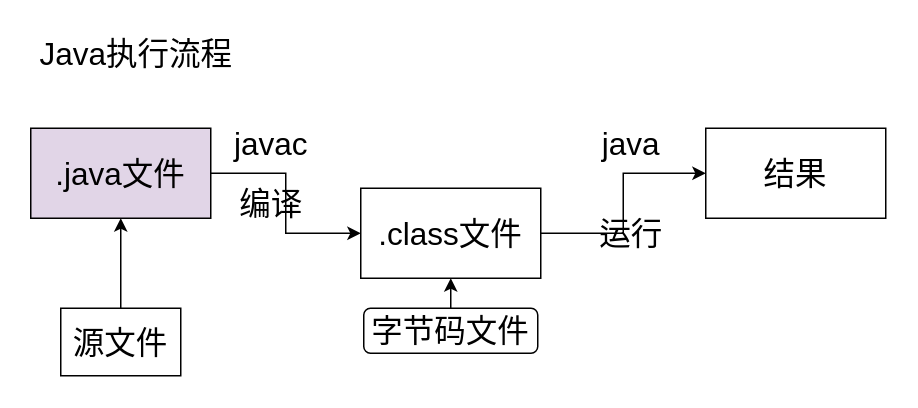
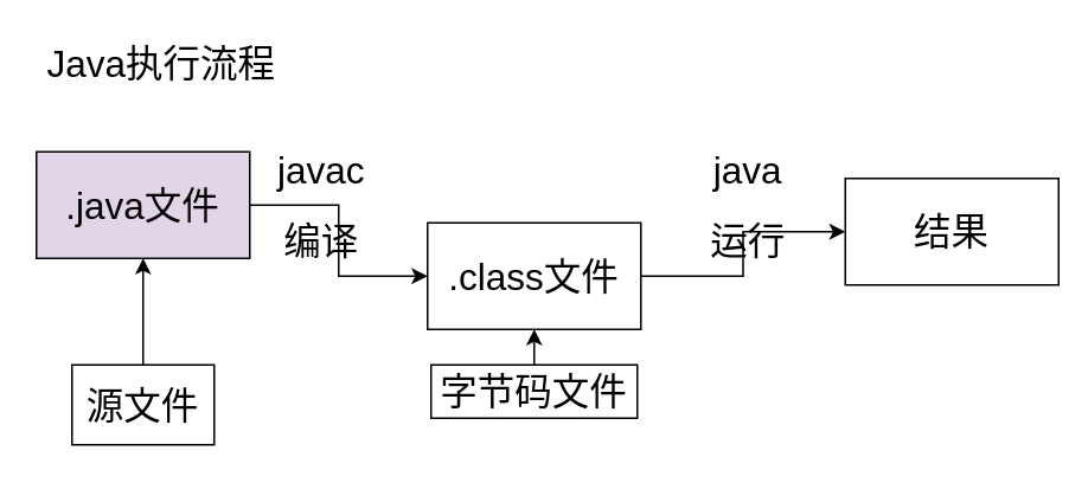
  <mxCell id="0" />
  <mxCell id="1" parent="0" />
  <mxCell id="2" style="edgeStyle=orthogonalEdgeStyle;rounded=0;orthogonalLoop=1;jettySize=auto;html=1;exitX=1;exitY=0.5;exitDx=0;exitDy=0;entryX=0;entryY=0.5;entryDx=0;entryDy=0;" edge="1" parent="1" source="3" target="5"><mxGeometry relative="1" as="geometry" /></mxCell>
  <mxCell id="3" value="&lt;font style=&quot;font-size: 21px&quot;&gt;.java文件&lt;/font&gt;" style="rounded=0;whiteSpace=wrap;html=1;fillColor=#e1d5e7;" vertex="1" parent="1"><mxGeometry x="20" y="85" width="120" height="60" as="geometry" /></mxCell>
  <mxCell id="4" style="edgeStyle=orthogonalEdgeStyle;rounded=0;orthogonalLoop=1;jettySize=auto;html=1;" edge="1" parent="1" source="5" target="6"><mxGeometry relative="1" as="geometry" /></mxCell>
  <mxCell id="5" value="&lt;font style=&quot;font-size: 21px&quot;&gt;.class文件&lt;/font&gt;" style="rounded=0;whiteSpace=wrap;html=1;" vertex="1" parent="1"><mxGeometry x="240" y="125" width="120" height="60" as="geometry" /></mxCell>
- <mxCell id="6" value="&lt;font style=&quot;font-size: 21px&quot;&gt;结果&lt;/font&gt;" style="rounded=0;whiteSpace=wrap;html=1;" vertex="1" parent="1"><mxGeometry x="470" y="85" width="120" height="60" as="geometry" /></mxCell>
+ <mxCell id="6" value="&lt;font style=&quot;font-size: 21px&quot;&gt;结果&lt;/font&gt;" style="rounded=0;whiteSpace=wrap;html=1;" vertex="1" parent="1"><mxGeometry x="475" y="100" width="120" height="60" as="geometry" /></mxCell>
  <mxCell id="7" style="edgeStyle=orthogonalEdgeStyle;rounded=0;orthogonalLoop=1;jettySize=auto;html=1;exitX=0.5;exitY=0;exitDx=0;exitDy=0;entryX=0.5;entryY=1;entryDx=0;entryDy=0;fontSize=21;" edge="1" parent="1" source="8" target="3"><mxGeometry relative="1" as="geometry" /></mxCell>
  <mxCell id="8" value="源文件" style="rounded=0;whiteSpace=wrap;html=1;fontSize=21;" vertex="1" parent="1"><mxGeometry x="40" y="205" width="80" height="45" as="geometry" /></mxCell>
  <mxCell id="9" value="javac" style="text;html=1;align=center;verticalAlign=middle;resizable=0;points=[];autosize=1;strokeColor=none;fillColor=none;fontSize=21;" vertex="1" parent="1"><mxGeometry x="150" y="80" width="60" height="30" as="geometry" /></mxCell>
  <mxCell id="10" value="编译" style="text;html=1;align=center;verticalAlign=middle;resizable=0;points=[];autosize=1;strokeColor=none;fillColor=none;fontSize=21;" vertex="1" parent="1"><mxGeometry x="150" y="120" width="60" height="30" as="geometry" /></mxCell>
  <mxCell id="11" style="edgeStyle=orthogonalEdgeStyle;rounded=0;orthogonalLoop=1;jettySize=auto;html=1;exitX=0.5;exitY=0;exitDx=0;exitDy=0;entryX=0.5;entryY=1;entryDx=0;entryDy=0;fontSize=21;" edge="1" parent="1" source="12" target="5"><mxGeometry relative="1" as="geometry" /></mxCell>
- <mxCell id="12" value="字节码文件" style="whiteSpace=wrap;html=1;fontSize=21;rounded=1;" vertex="1" parent="1"><mxGeometry x="242" y="205" width="116" height="30" as="geometry" /></mxCell>
+ <mxCell id="12" value="字节码文件" style="rounded=0;whiteSpace=wrap;html=1;fontSize=21;" vertex="1" parent="1"><mxGeometry x="242" y="205" width="116" height="30" as="geometry" /></mxCell>
  <mxCell id="13" value="java" style="text;html=1;align=center;verticalAlign=middle;resizable=0;points=[];autosize=1;strokeColor=none;fillColor=none;fontSize=21;" vertex="1" parent="1"><mxGeometry x="395" y="80" width="50" height="30" as="geometry" /></mxCell>
- <mxCell id="14" value="运行" style="text;html=1;align=center;verticalAlign=middle;resizable=0;points=[];autosize=1;strokeColor=none;fillColor=none;fontSize=21;" vertex="1" parent="1"><mxGeometry x="390" y="140" width="60" height="30" as="geometry" /></mxCell>
+ <mxCell id="14" value="运行" style="text;html=1;align=center;verticalAlign=middle;resizable=0;points=[];autosize=1;strokeColor=none;fillColor=none;fontSize=21;" vertex="1" parent="1"><mxGeometry x="390" y="120" width="60" height="30" as="geometry" /></mxCell>
  <mxCell id="15" value="Java执行流程" style="text;html=1;align=center;verticalAlign=middle;resizable=0;points=[];autosize=1;strokeColor=none;fillColor=none;fontSize=21;" vertex="1" parent="1"><mxGeometry x="20" y="20" width="140" height="30" as="geometry" /></mxCell>
